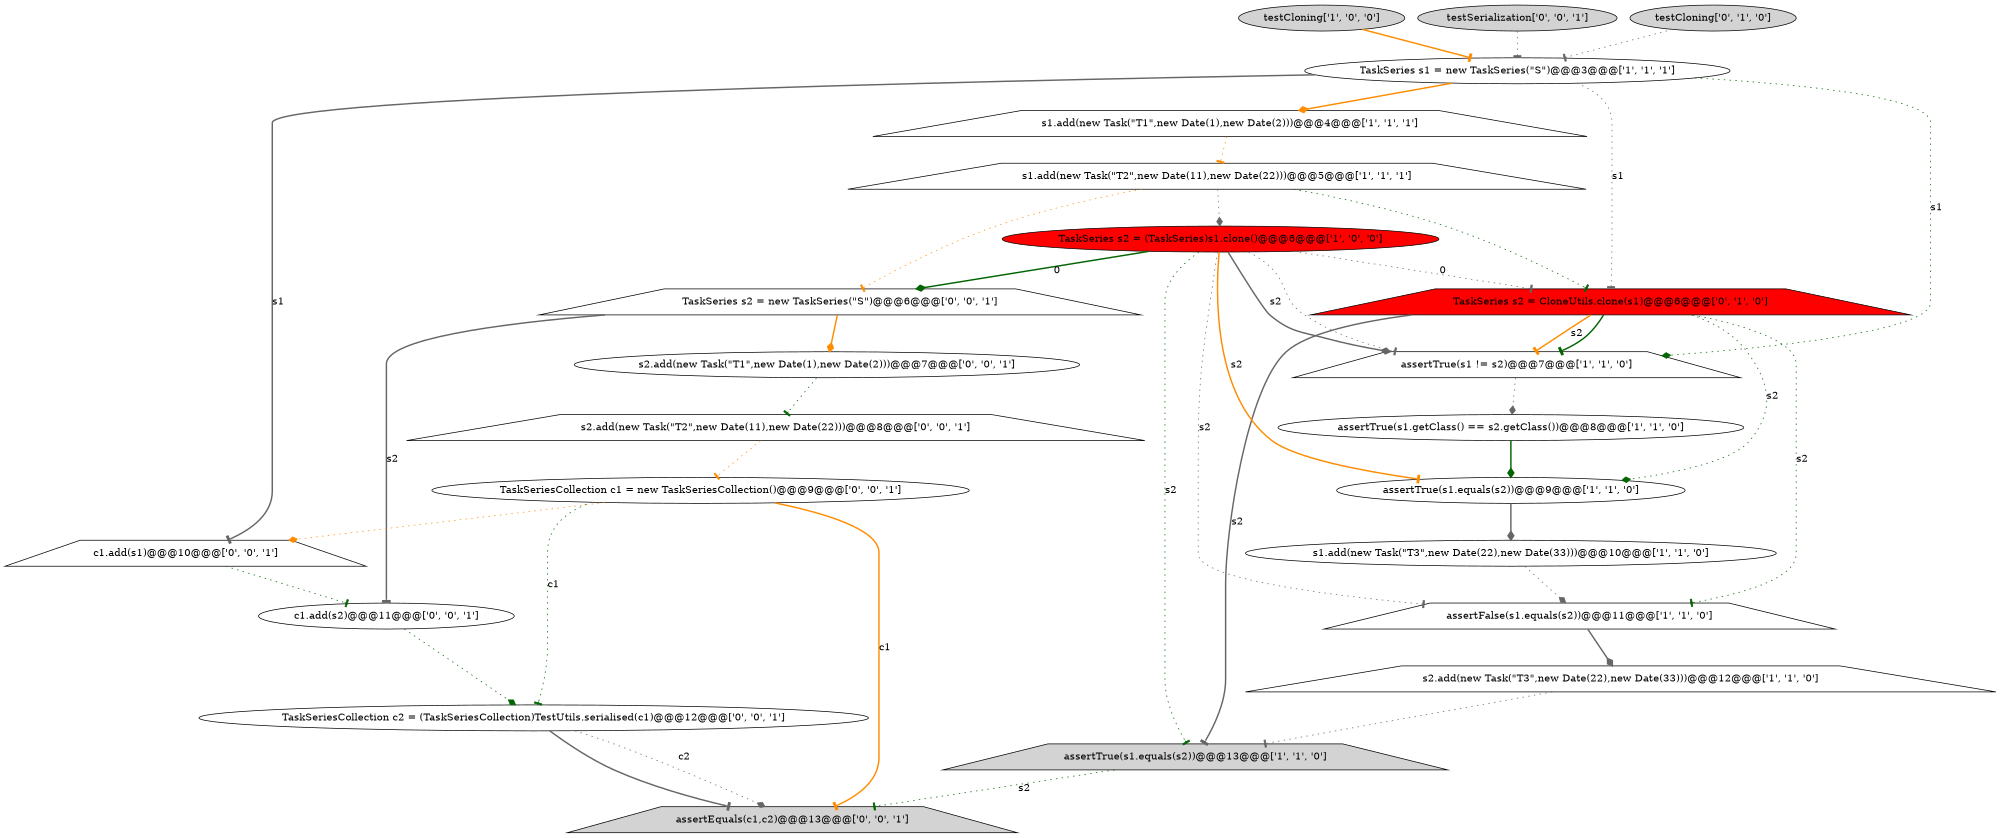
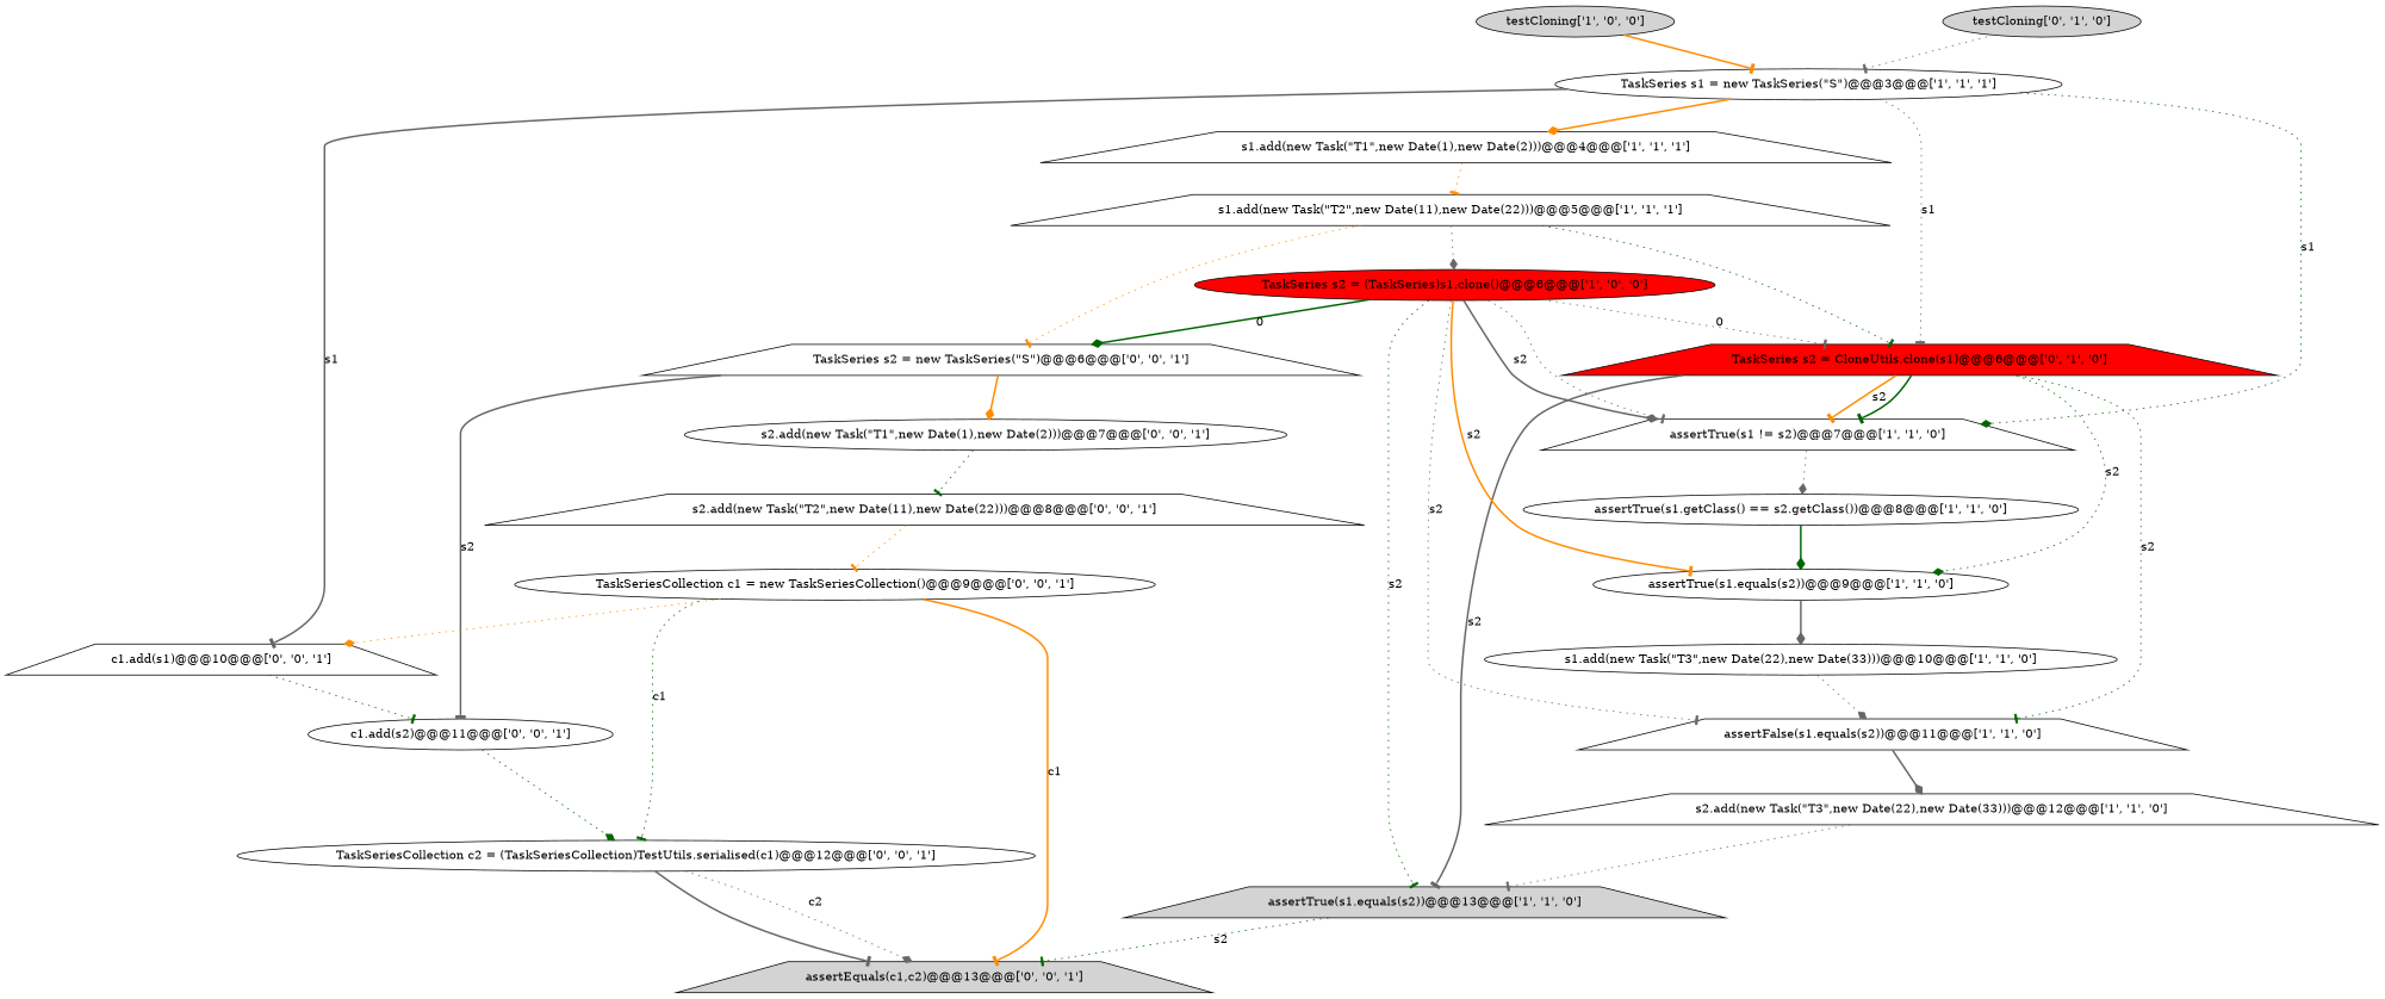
  digraph {
    fontname="DejaVu Serif"
    node [fillcolor=white fontname="DejaVu Serif" shape=ellipse style=filled]
    edge [arrowhead=tee color=gray40 fontname="DejaVu Serif" style=dotted]
    n1 [label="TaskSeries s1 = new TaskSeries(\"S\")@@@3@@@['1', '1', '1']"]
    n2 [label="c1.add(s1)@@@10@@@['0', '0', '1']" shape=trapezium]
    n3 [label="s1.add(new Task(\"T1\",new Date(1),new Date(2)))@@@4@@@['1', '1', '1']" shape=trapezium]
    n4 [fillcolor=red label="TaskSeries s2 = CloneUtils.clone(s1)@@@6@@@['0', '1', '0']" shape=trapezium]
    n5 [label="assertTrue(s1 != s2)@@@7@@@['1', '1', '0']" shape=trapezium]
    n6 [label="c1.add(s2)@@@11@@@['0', '0', '1']"]
    n7 [label="s1.add(new Task(\"T2\",new Date(11),new Date(22)))@@@5@@@['1', '1', '1']" shape=trapezium]
    n8 [fillcolor=lightgray label="assertTrue(s1.equals(s2))@@@13@@@['1', '1', '0']" shape=trapezium]
    n9 [label="assertTrue(s1.equals(s2))@@@9@@@['1', '1', '0']"]
    n10 [label="assertFalse(s1.equals(s2))@@@11@@@['1', '1', '0']" shape=trapezium]
    n11 [label="assertTrue(s1.getClass() == s2.getClass())@@@8@@@['1', '1', '0']"]
    n12 [label="TaskSeriesCollection c2 = (TaskSeriesCollection)TestUtils.serialised(c1)@@@12@@@['0', '0', '1']"]
    n13 [fillcolor=red label="TaskSeries s2 = (TaskSeries)s1.clone()@@@6@@@['1', '0', '0']"]
    n14 [label="TaskSeries s2 = new TaskSeries(\"S\")@@@6@@@['0', '0', '1']" shape=trapezium]
    n15 [label="s2.add(new Task(\"T3\",new Date(22),new Date(33)))@@@12@@@['1', '1', '0']" shape=trapezium]
    n16 [fillcolor=lightgray label="assertEquals(c1,c2)@@@13@@@['0', '0', '1']" shape=trapezium]
    n17 [label="s1.add(new Task(\"T3\",new Date(22),new Date(33)))@@@10@@@['1', '1', '0']"]
    n18 [label="s2.add(new Task(\"T1\",new Date(1),new Date(2)))@@@7@@@['0', '0', '1']"]
    n19 [label="s2.add(new Task(\"T2\",new Date(11),new Date(22)))@@@8@@@['0', '0', '1']" shape=trapezium]
    n20 [label="TaskSeriesCollection c1 = new TaskSeriesCollection()@@@9@@@['0', '0', '1']"]
    n21 [fillcolor=lightgray label="testCloning['1', '0', '0']"]
-   n22 [fillcolor=lightgray label="testSerialization['0', '0', '1']"]
    n23 [fillcolor=lightgray label="testCloning['0', '1', '0']"]
    n1 -> n2 [label=s1 style=bold]
    n1 -> n3 [arrowhead=diamond color=darkorange style=bold]
    n1 -> n4 [label=s1]
    n1 -> n5 [arrowhead=diamond color=darkgreen label=s1]
    n2 -> n6 [color=darkgreen]
    n3 -> n7 [color=darkorange]
    n4 -> n5 [color=darkorange label=s2 style=bold]
    n4 -> n5 [color=darkgreen style=bold]
    n4 -> n8 [label=s2 style=bold]
    n4 -> n9 [arrowhead=diamond color=darkgreen label=s2]
    n4 -> n10 [color=darkgreen label=s2]
    n5 -> n11 [arrowhead=diamond]
    n6 -> n12 [arrowhead=diamond color=darkgreen]
    n7 -> n4 [color=darkgreen]
    n7 -> n13 [arrowhead=diamond]
    n7 -> n14 [color=darkorange]
    n8 -> n16 [color=darkgreen label=s2]
    n9 -> n17 [arrowhead=diamond style=bold]
    n10 -> n15 [arrowhead=diamond style=bold]
    n11 -> n9 [arrowhead=diamond color=darkgreen style=bold]
    n12 -> n16 [arrowhead=diamond label=c2]
    n12 -> n16 [style=bold]
    n13 -> n4 [label=0]
    n13 -> n5
    n13 -> n5 [arrowhead=diamond label=s2 style=bold]
    n13 -> n8 [color=darkgreen label=s2]
    n13 -> n9 [color=darkorange label=s2 style=bold]
    n13 -> n10 [label=s2]
    n13 -> n14 [arrowhead=diamond color=darkgreen label=0 style=bold]
    n14 -> n6 [label=s2 style=bold]
    n14 -> n18 [arrowhead=diamond color=darkorange style=bold]
    n15 -> n8
    n17 -> n10 [arrowhead=diamond]
    n18 -> n19 [color=darkgreen]
    n19 -> n20 [color=darkorange]
    n20 -> n2 [arrowhead=diamond color=darkorange]
    n20 -> n12 [color=darkgreen label=c1]
    n20 -> n16 [color=darkorange label=c1 style=bold]
    n21 -> n1 [color=darkorange style=bold]
-   n22 -> n1
    n23 -> n1
  }
